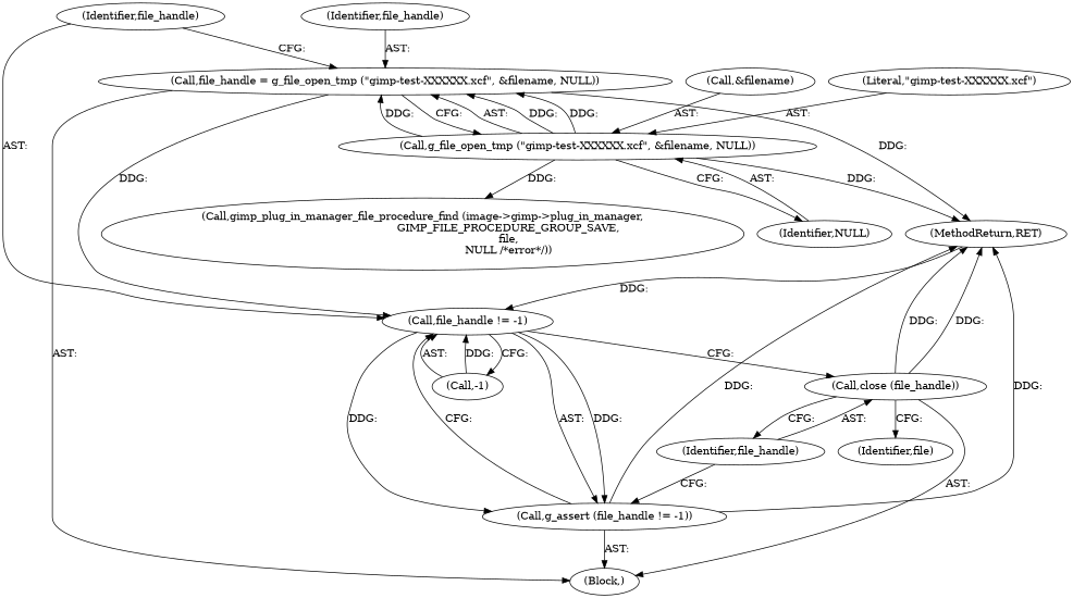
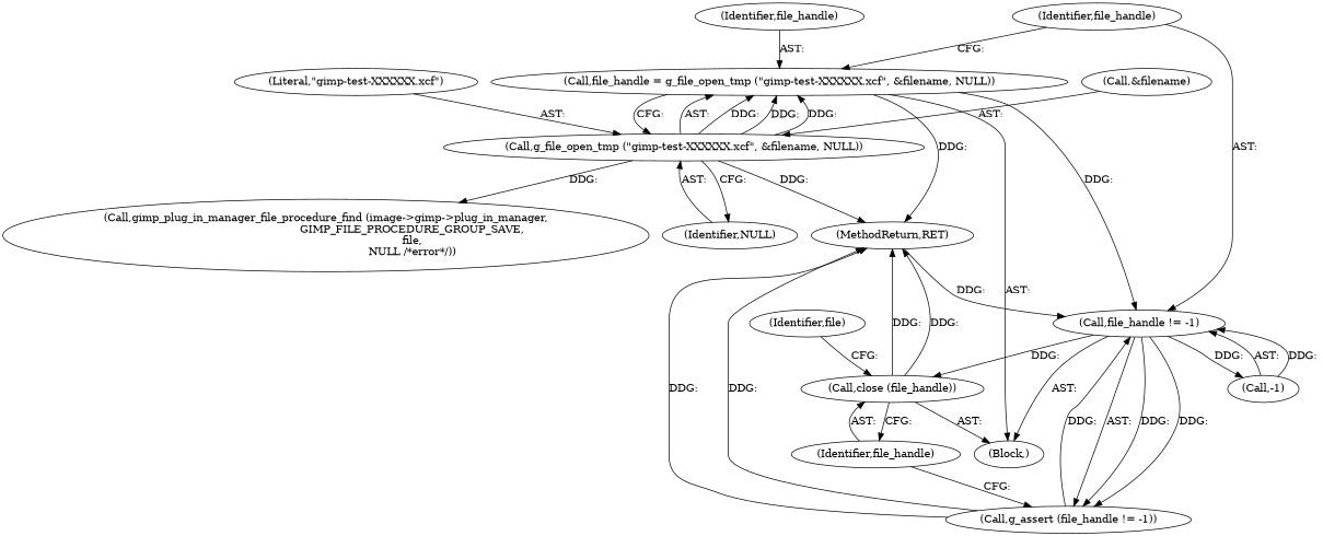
  digraph {
    n1 [label="(Call,file_handle = g_file_open_tmp (\"gimp-test-XXXXXX.xcf\", &filename, NULL))"]
    n2 [label="(Call,g_file_open_tmp (\"gimp-test-XXXXXX.xcf\", &filename, NULL))"]
    n3 [label="(Call,file_handle != -1)"]
    n4 [label="(MethodReturn,RET)"]
    n5 [label="(Block,)"]
    n6 [label="(Call,gimp_plug_in_manager_file_procedure_find (image->gimp->plug_in_manager,\n                                                   GIMP_FILE_PROCEDURE_GROUP_SAVE,\n                                                   file,\n                                                   NULL /*error*/))"]
    n7 [label="(Identifier,NULL)"]
    n8 [label="(Call,g_assert (file_handle != -1))"]
    n9 [label="(Call,close (file_handle))"]
    n10 [label="(Call,-1)"]
    n11 [label="(Identifier,file_handle)"]
    n12 [label="(Literal,\"gimp-test-XXXXXX.xcf\")"]
    n13 [label="(Identifier,file)"]
    n14 [label="(Identifier,file_handle)"]
    n15 [label="(Call,&filename)"]
    n16 [label="(Identifier,file_handle)"]
    n1 -> n2 [label="CFG: "]
    n1 -> n3 [label="DDG: "]
    n1 -> n4 [label="DDG: "]
    n1 -> n5 [label="AST: "]
    n2 -> n1 [label="AST: "]
    n2 -> n1 [label="DDG: "]
    n2 -> n1 [label="DDG: "]
    n2 -> n1 [label="DDG: "]
    n2 -> n4 [label="DDG: "]
    n2 -> n6 [label="DDG: "]
    n2 -> n7 [label="CFG: "]
    n3 -> n8 [label="AST: "]
    n3 -> n8 [label="DDG: "]
    n3 -> n8 [label="DDG: "]
-   n3 -> n9 [label="CFG: "]
-   n3 -> n10 [label="CFG: "]
+   n3 -> n9 [label="DDG: "]
+   n3 -> n10 [label="DDG: "]
    n4 -> n3 [label="DDG: "]
    n7 -> n2 [label="AST: "]
-   n8 -> n3 [label="CFG: "]
+   n8 -> n3 [label="DDG: "]
    n8 -> n4 [label="DDG: "]
    n8 -> n4 [label="DDG: "]
-   n8 -> n5 [label="AST: "]
+   n3 -> n5 [label="AST: "]
    n9 -> n4 [label="DDG: "]
    n9 -> n4 [label="DDG: "]
    n9 -> n5 [label="AST: "]
    n9 -> n11 [label="CFG: "]
    n10 -> n3 [label="AST: "]
    n10 -> n3 [label="DDG: "]
    n11 -> n8 [label="CFG: "]
    n11 -> n9 [label="AST: "]
    n12 -> n2 [label="AST: "]
-   n9 -> n13 [label="CFG: "]
+   n13 -> n9 [label="CFG: "]
    n14 -> n1 [label="CFG: "]
    n14 -> n3 [label="AST: "]
    n15 -> n2 [label="AST: "]
    n16 -> n1 [label="AST: "]
  }
